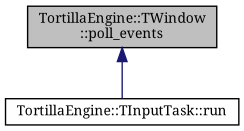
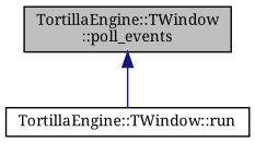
  digraph {
    rankdir=TB
    fontname="Noto Serif"
    node [color=black fontname="Noto Serif" fontsize=10 shape=record style=filled]
    n1 [fillcolor=grey75 fontcolor=black height=0.2 label="TortillaEngine::TWindow\l::poll_events" width=0.4]
-   n2 [fillcolor=white height=0.2 label="TortillaEngine::TInputTask::run" width=0.4]
+   n2 [fillcolor=white height=0.2 label="TortillaEngine::TWindow::run" width=0.4]
    n1 -> n2 [color=midnightblue dir=back fontname="Noto Serif" fontsize=10 labelfontname=Helvetica labelfontsize=10 style=solid]
  }
